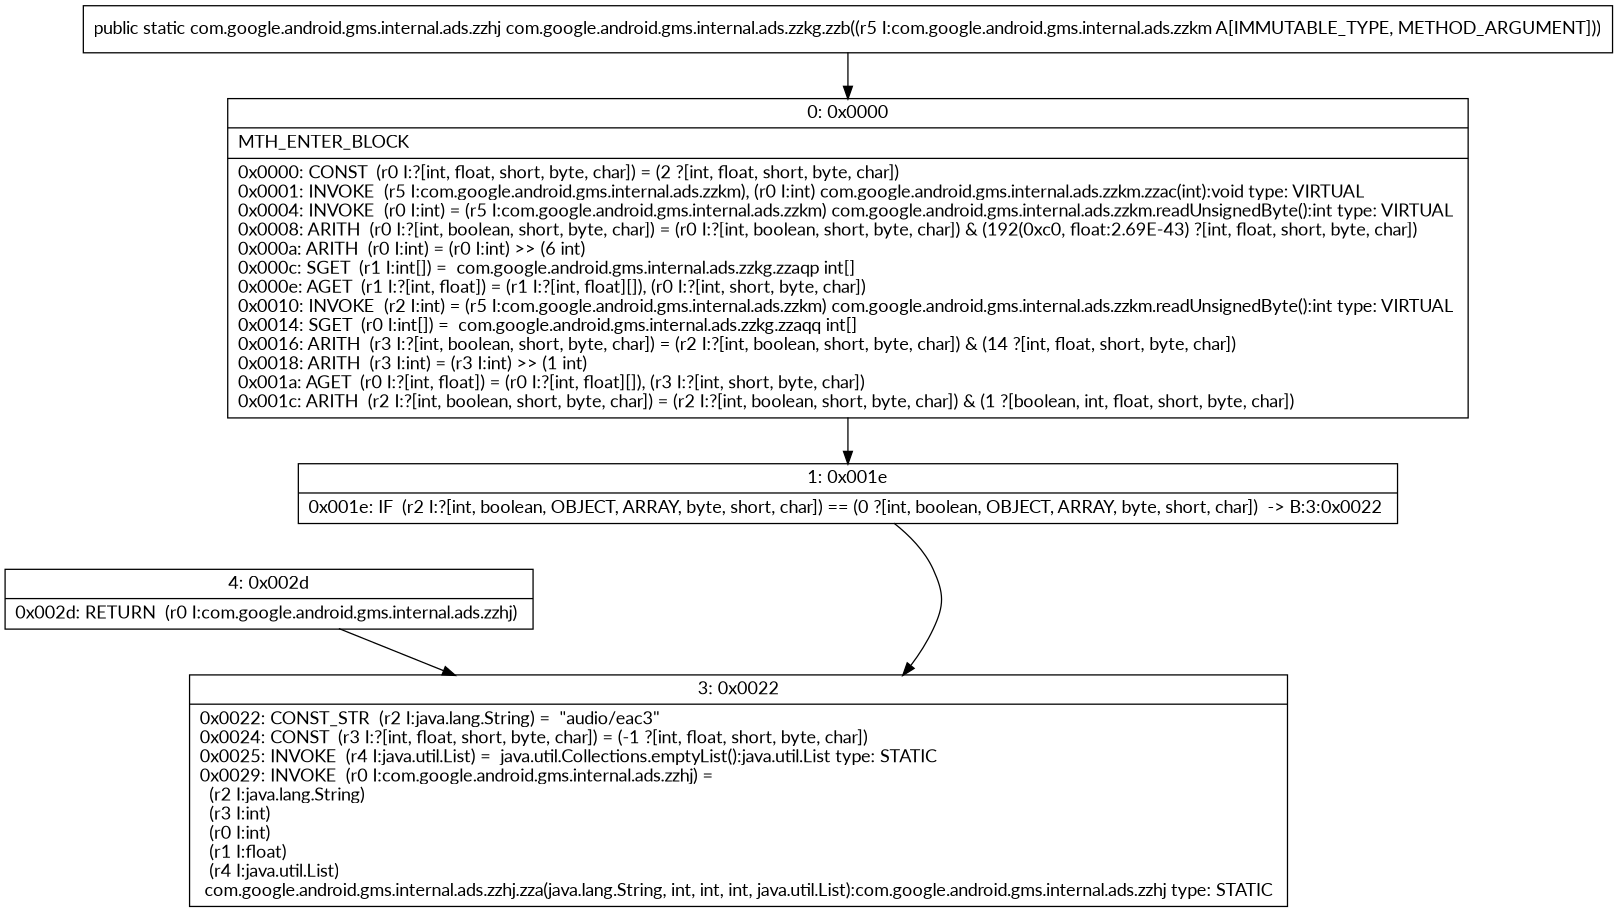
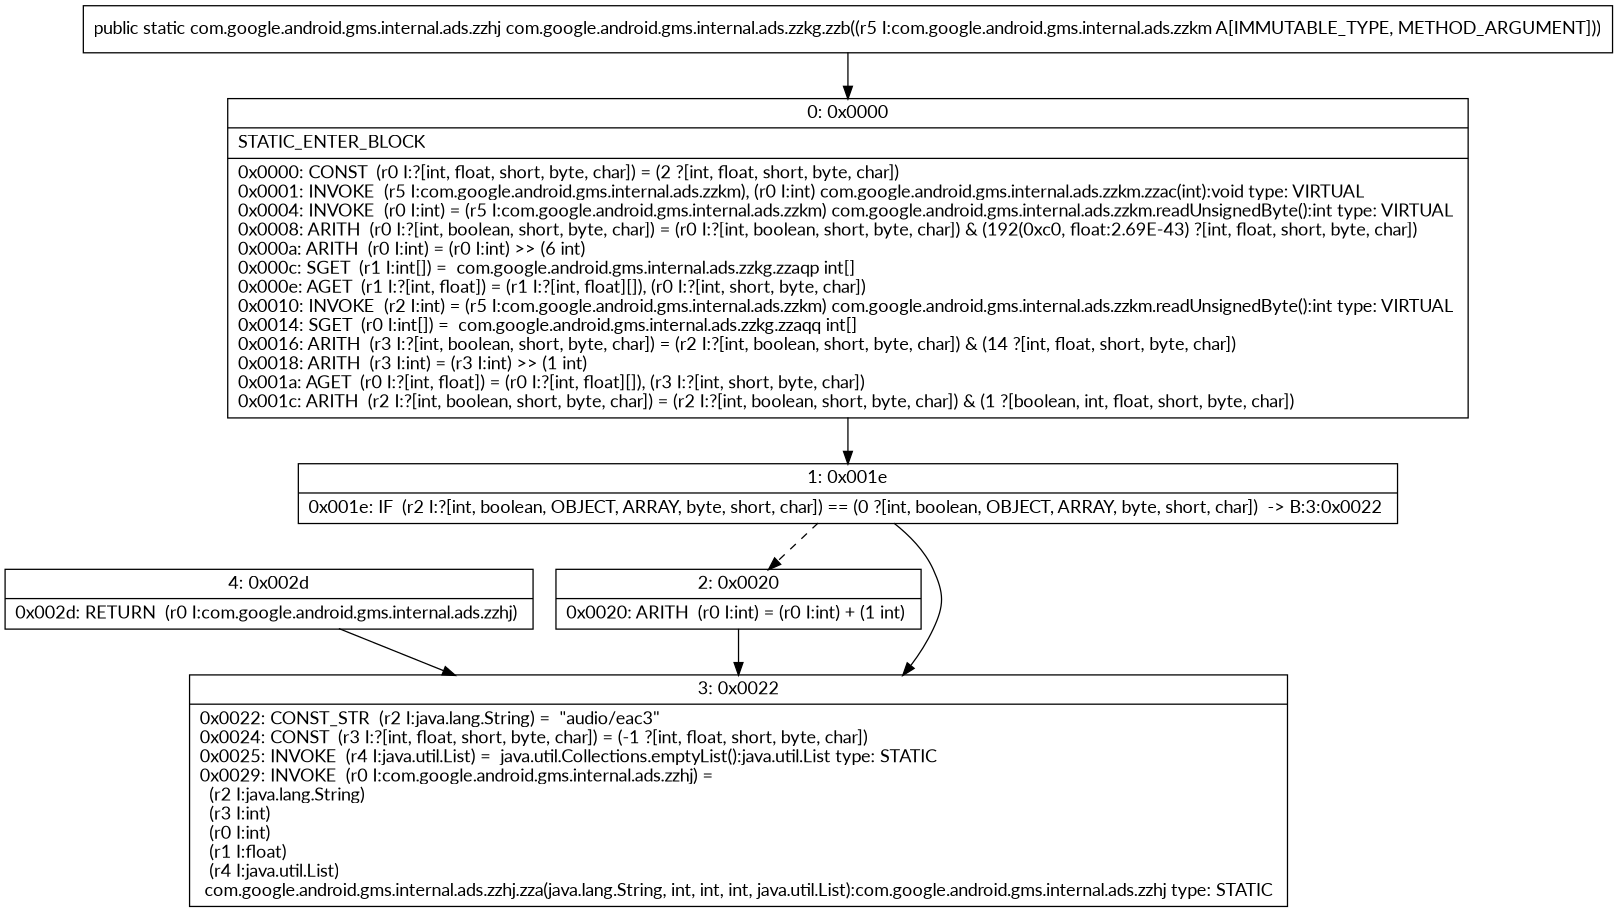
  digraph {
    fontname=Lato
    node [fontname=Lato shape=record]
    edge [fontname=Lato]
-   n1 [label="{0\:\ 0x0000|MTH_ENTER_BLOCK\l|0x0000: CONST  (r0 I:?[int, float, short, byte, char]) = (2 ?[int, float, short, byte, char]) \l0x0001: INVOKE  (r5 I:com.google.android.gms.internal.ads.zzkm), (r0 I:int) com.google.android.gms.internal.ads.zzkm.zzac(int):void type: VIRTUAL \l0x0004: INVOKE  (r0 I:int) = (r5 I:com.google.android.gms.internal.ads.zzkm) com.google.android.gms.internal.ads.zzkm.readUnsignedByte():int type: VIRTUAL \l0x0008: ARITH  (r0 I:?[int, boolean, short, byte, char]) = (r0 I:?[int, boolean, short, byte, char]) & (192(0xc0, float:2.69E\-43) ?[int, float, short, byte, char]) \l0x000a: ARITH  (r0 I:int) = (r0 I:int) \>\> (6 int) \l0x000c: SGET  (r1 I:int[]) =  com.google.android.gms.internal.ads.zzkg.zzaqp int[] \l0x000e: AGET  (r1 I:?[int, float]) = (r1 I:?[int, float][]), (r0 I:?[int, short, byte, char]) \l0x0010: INVOKE  (r2 I:int) = (r5 I:com.google.android.gms.internal.ads.zzkm) com.google.android.gms.internal.ads.zzkm.readUnsignedByte():int type: VIRTUAL \l0x0014: SGET  (r0 I:int[]) =  com.google.android.gms.internal.ads.zzkg.zzaqq int[] \l0x0016: ARITH  (r3 I:?[int, boolean, short, byte, char]) = (r2 I:?[int, boolean, short, byte, char]) & (14 ?[int, float, short, byte, char]) \l0x0018: ARITH  (r3 I:int) = (r3 I:int) \>\> (1 int) \l0x001a: AGET  (r0 I:?[int, float]) = (r0 I:?[int, float][]), (r3 I:?[int, short, byte, char]) \l0x001c: ARITH  (r2 I:?[int, boolean, short, byte, char]) = (r2 I:?[int, boolean, short, byte, char]) & (1 ?[boolean, int, float, short, byte, char]) \l}"]
+   n1 [label="{0\:\ 0x0000|STATIC_ENTER_BLOCK\l|0x0000: CONST  (r0 I:?[int, float, short, byte, char]) = (2 ?[int, float, short, byte, char]) \l0x0001: INVOKE  (r5 I:com.google.android.gms.internal.ads.zzkm), (r0 I:int) com.google.android.gms.internal.ads.zzkm.zzac(int):void type: VIRTUAL \l0x0004: INVOKE  (r0 I:int) = (r5 I:com.google.android.gms.internal.ads.zzkm) com.google.android.gms.internal.ads.zzkm.readUnsignedByte():int type: VIRTUAL \l0x0008: ARITH  (r0 I:?[int, boolean, short, byte, char]) = (r0 I:?[int, boolean, short, byte, char]) & (192(0xc0, float:2.69E\-43) ?[int, float, short, byte, char]) \l0x000a: ARITH  (r0 I:int) = (r0 I:int) \>\> (6 int) \l0x000c: SGET  (r1 I:int[]) =  com.google.android.gms.internal.ads.zzkg.zzaqp int[] \l0x000e: AGET  (r1 I:?[int, float]) = (r1 I:?[int, float][]), (r0 I:?[int, short, byte, char]) \l0x0010: INVOKE  (r2 I:int) = (r5 I:com.google.android.gms.internal.ads.zzkm) com.google.android.gms.internal.ads.zzkm.readUnsignedByte():int type: VIRTUAL \l0x0014: SGET  (r0 I:int[]) =  com.google.android.gms.internal.ads.zzkg.zzaqq int[] \l0x0016: ARITH  (r3 I:?[int, boolean, short, byte, char]) = (r2 I:?[int, boolean, short, byte, char]) & (14 ?[int, float, short, byte, char]) \l0x0018: ARITH  (r3 I:int) = (r3 I:int) \>\> (1 int) \l0x001a: AGET  (r0 I:?[int, float]) = (r0 I:?[int, float][]), (r3 I:?[int, short, byte, char]) \l0x001c: ARITH  (r2 I:?[int, boolean, short, byte, char]) = (r2 I:?[int, boolean, short, byte, char]) & (1 ?[boolean, int, float, short, byte, char]) \l}"]
    n2 [label="{1\:\ 0x001e|0x001e: IF  (r2 I:?[int, boolean, OBJECT, ARRAY, byte, short, char]) == (0 ?[int, boolean, OBJECT, ARRAY, byte, short, char])  \-\> B:3:0x0022 \l}"]
+   n3 [label="{2\:\ 0x0020|0x0020: ARITH  (r0 I:int) = (r0 I:int) + (1 int) \l}"]
    n4 [label="{3\:\ 0x0022|0x0022: CONST_STR  (r2 I:java.lang.String) =  \"audio\/eac3\" \l0x0024: CONST  (r3 I:?[int, float, short, byte, char]) = (\-1 ?[int, float, short, byte, char]) \l0x0025: INVOKE  (r4 I:java.util.List) =  java.util.Collections.emptyList():java.util.List type: STATIC \l0x0029: INVOKE  (r0 I:com.google.android.gms.internal.ads.zzhj) = \l  (r2 I:java.lang.String)\l  (r3 I:int)\l  (r0 I:int)\l  (r1 I:float)\l  (r4 I:java.util.List)\l com.google.android.gms.internal.ads.zzhj.zza(java.lang.String, int, int, int, java.util.List):com.google.android.gms.internal.ads.zzhj type: STATIC \l}"]
    n5 [label="{4\:\ 0x002d|0x002d: RETURN  (r0 I:com.google.android.gms.internal.ads.zzhj) \l}"]
    n6 [label="{public static com.google.android.gms.internal.ads.zzhj com.google.android.gms.internal.ads.zzkg.zzb((r5 I:com.google.android.gms.internal.ads.zzkm A[IMMUTABLE_TYPE, METHOD_ARGUMENT])) }"]
    n1 -> n2
+   n2 -> n3 [style=dashed]
    n2 -> n4
+   n3 -> n4
    n5 -> n4
    n6 -> n1
  }
